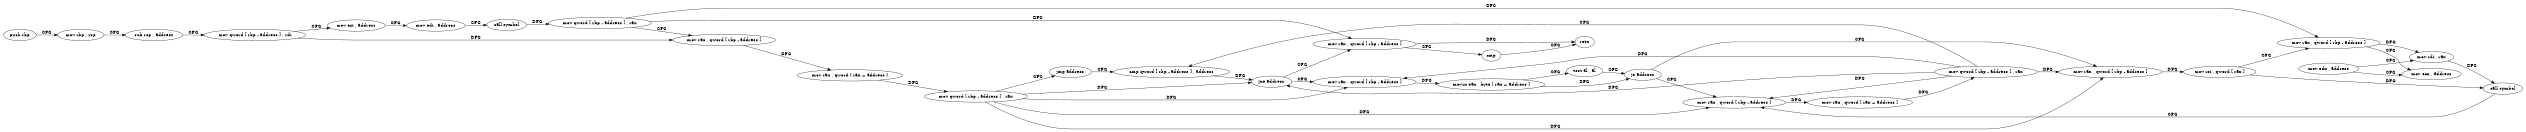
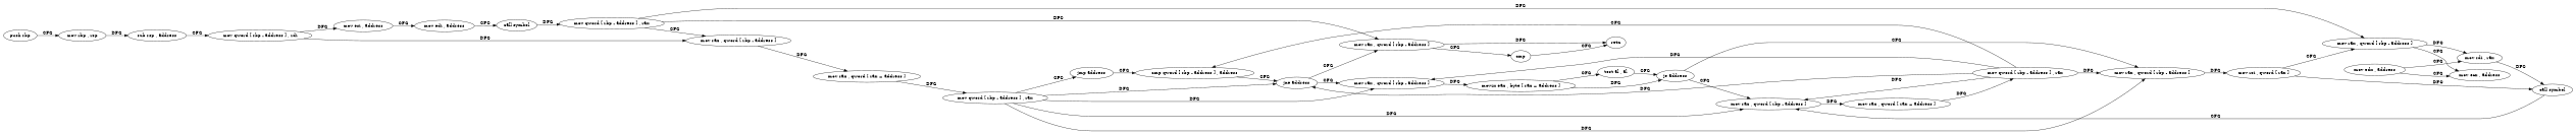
  digraph {
    rankdir=LR
    n1 [label="push rbp"]
    n2 [label="mov rbp , rsp"]
    n3 [label="sub rsp , address"]
    n4 [label="mov qword [ rbp - address ] , rdi"]
    n5 [label="mov esi , address"]
    n6 [label="mov rax , qword [ rbp - address ]"]
    n7 [label="mov edi , address"]
    n8 [label="mov rax , qword [ rax + address ]"]
    n9 [label="call symbol"]
    n10 [label="mov qword [ rbp - address ] , rax"]
    n11 [label="mov rax , qword [ rbp - address ]"]
    n12 [label="mov rax , qword [ rbp - address ]"]
    n13 [label=cmp]
    n14 [label=retn]
    n15 [label="mov ecx , address"]
    n16 [label="mov rdi , rax"]
    n17 [label="mov qword [ rbp - address ] , rax"]
    n18 [label="jmp address"]
    n19 [label="jne address"]
    n20 [label="mov rax , qword [ rbp - address ]"]
    n21 [label="mov rax , qword [ rbp - address ]"]
    n22 [label="mov rax , qword [ rbp - address ]"]
    n23 [label="cmp qword [ rbp - address ] , address"]
    n24 [label="movzx eax , byte [ rax + address ]"]
    n25 [label="mov rax , qword [ rax + address ]"]
    n26 [label="mov rsi , qword [ rax ]"]
    n27 [label="test al , al"]
    n28 [label="je address"]
    n29 [label="mov qword [ rbp - address ] , rax"]
    n30 [label="call symbol"]
    n31 [label="mov edx , address"]
    n1 -> n2 [label=CFG]
-   n2 -> n3 [label=CFG]
+   n2 -> n3 [label=DFG]
    n3 -> n4 [label=CFG]
-   n4 -> n5 [label=CFG]
+   n4 -> n5 [label=DFG]
    n4 -> n6 [label=DFG]
    n5 -> n7 [label=CFG]
    n6 -> n8 [label=DFG]
    n7 -> n9 [label=CFG]
    n8 -> n17 [label=DFG]
    n9 -> n10 [label=DFG]
    n10 -> n6 [label=CFG]
    n10 -> n11 [label=DFG]
    n10 -> n12 [label=DFG]
    n11 -> n13 [label=CFG]
    n11 -> n14 [label=DFG]
    n12 -> n15 [label=CFG]
    n12 -> n16 [label=DFG]
    n13 -> n14 [label=CFG]
    n16 -> n30 [label=DFG]
    n17 -> n18 [label=CFG]
    n17 -> n19 [label=DFG]
    n17 -> n20 [label=DFG]
    n17 -> n21 [label=DFG]
    n17 -> n22 [label=DFG]
    n18 -> n23 [label=CFG]
    n19 -> n11 [label=CFG]
    n19 -> n20 [label=CFG]
    n20 -> n24 [label=DFG]
    n21 -> n25 [label=DFG]
    n22 -> n26 [label=DFG]
-   n23 -> n19 [label=DFG]
+   n23 -> n19 [label=CFG]
    n24 -> n27 [label=CFG]
    n24 -> n28 [label=DFG]
    n25 -> n29 [label=DFG]
    n26 -> n12 [label=CFG]
    n26 -> n30 [label=DFG]
    n27 -> n28 [label=CFG]
    n28 -> n21 [label=CFG]
    n28 -> n22 [label=CFG]
    n29 -> n19 [label=DFG]
    n29 -> n20 [label=DFG]
    n29 -> n21 [label=DFG]
    n29 -> n22 [label=DFG]
    n29 -> n23 [label=CFG]
    n30 -> n21 [label=CFG]
    n31 -> n15 [label=CFG]
    n31 -> n16 [label=CFG]
  }
